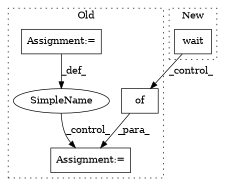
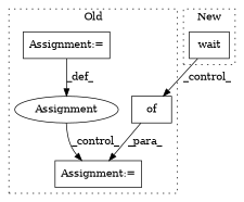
  digraph {
    node [a=32 l=4 shape=box]
    n1 [label=of s=9939]
    n2 [a=7 l=1 label="Assignment:=" s=9934]
-   n3 [a=42 label=SimpleName s=9713 shape=ellipse]
+   n3 [a=42 label=Assignment s=9713 shape=ellipse]
    n4 [a=7 l="57,-4" label="Assignment:=" s="9649,9885"]
    n5 [l=6 label=wait s=9920]
    subgraph cluster_1 {
      label=Old
      style=dotted
      n1
      n2
      n3
      n4
    }
    subgraph cluster_2 {
      label=New
      style=dotted
      n5
    }
    n1 -> n2 [label=_para_]
    n3 -> n2 [label=_control_]
    n4 -> n3 [label=_def_]
    n5 -> n1 [label=_control_]
  }
